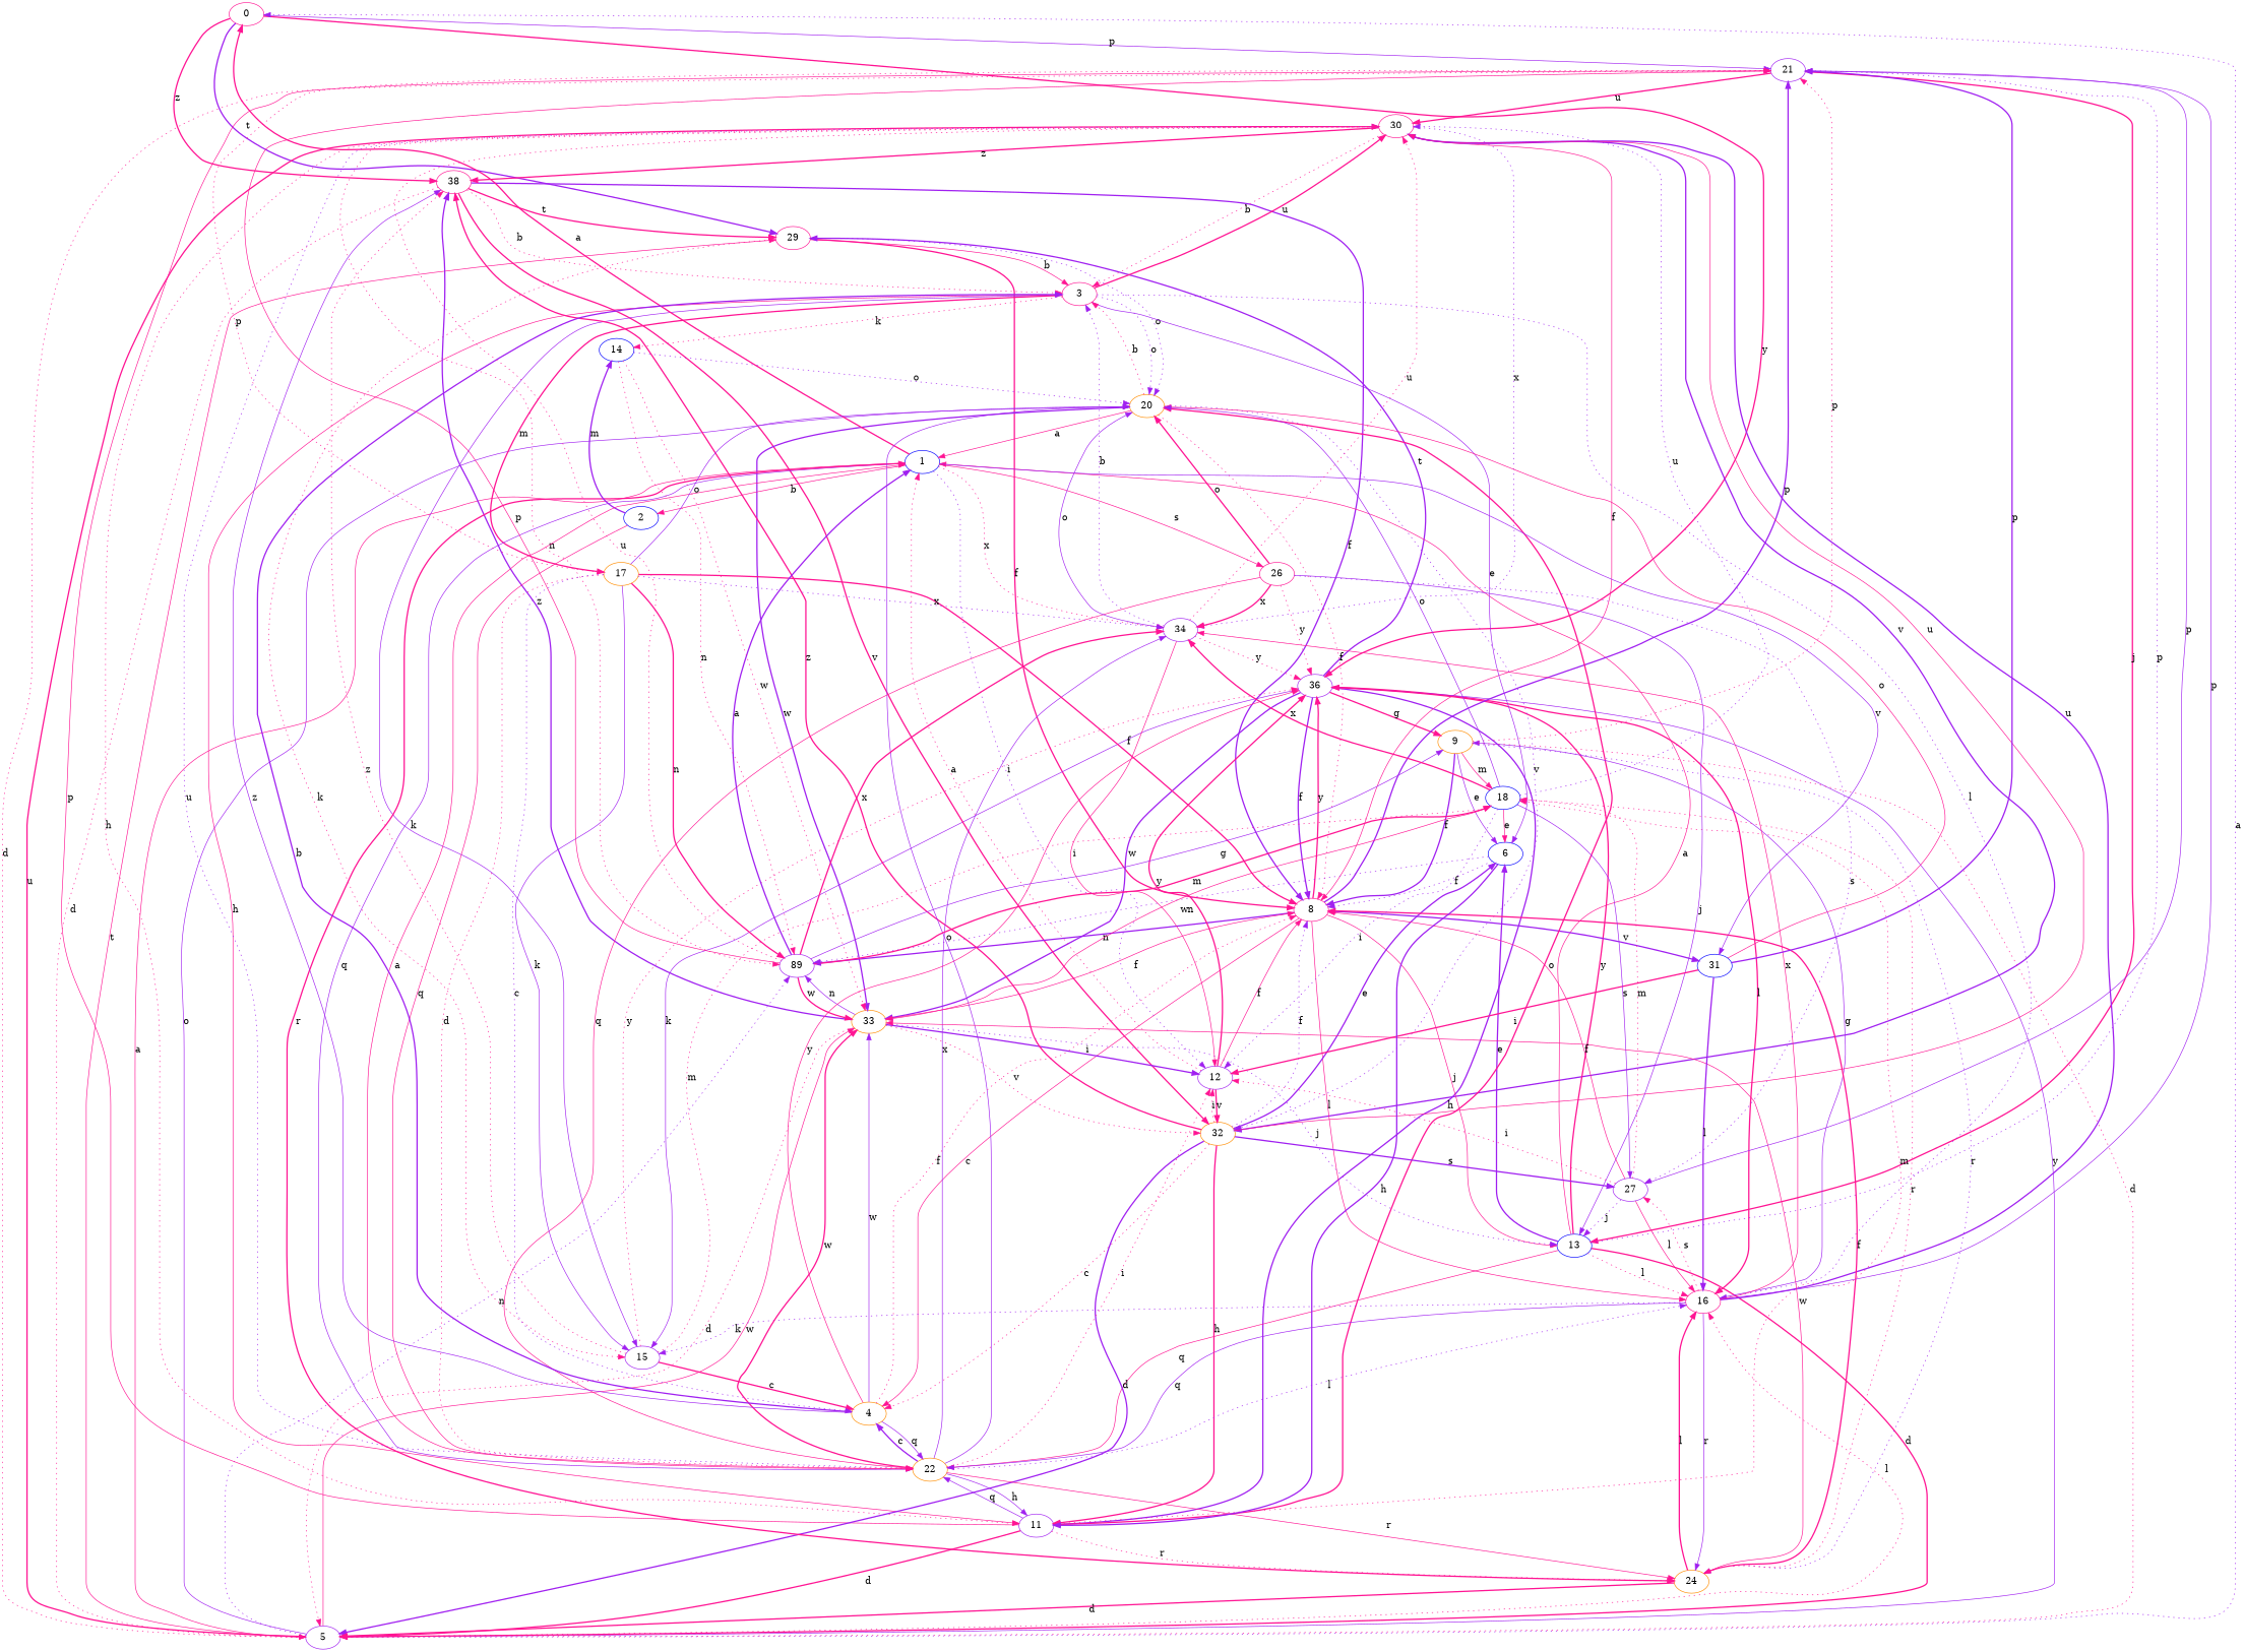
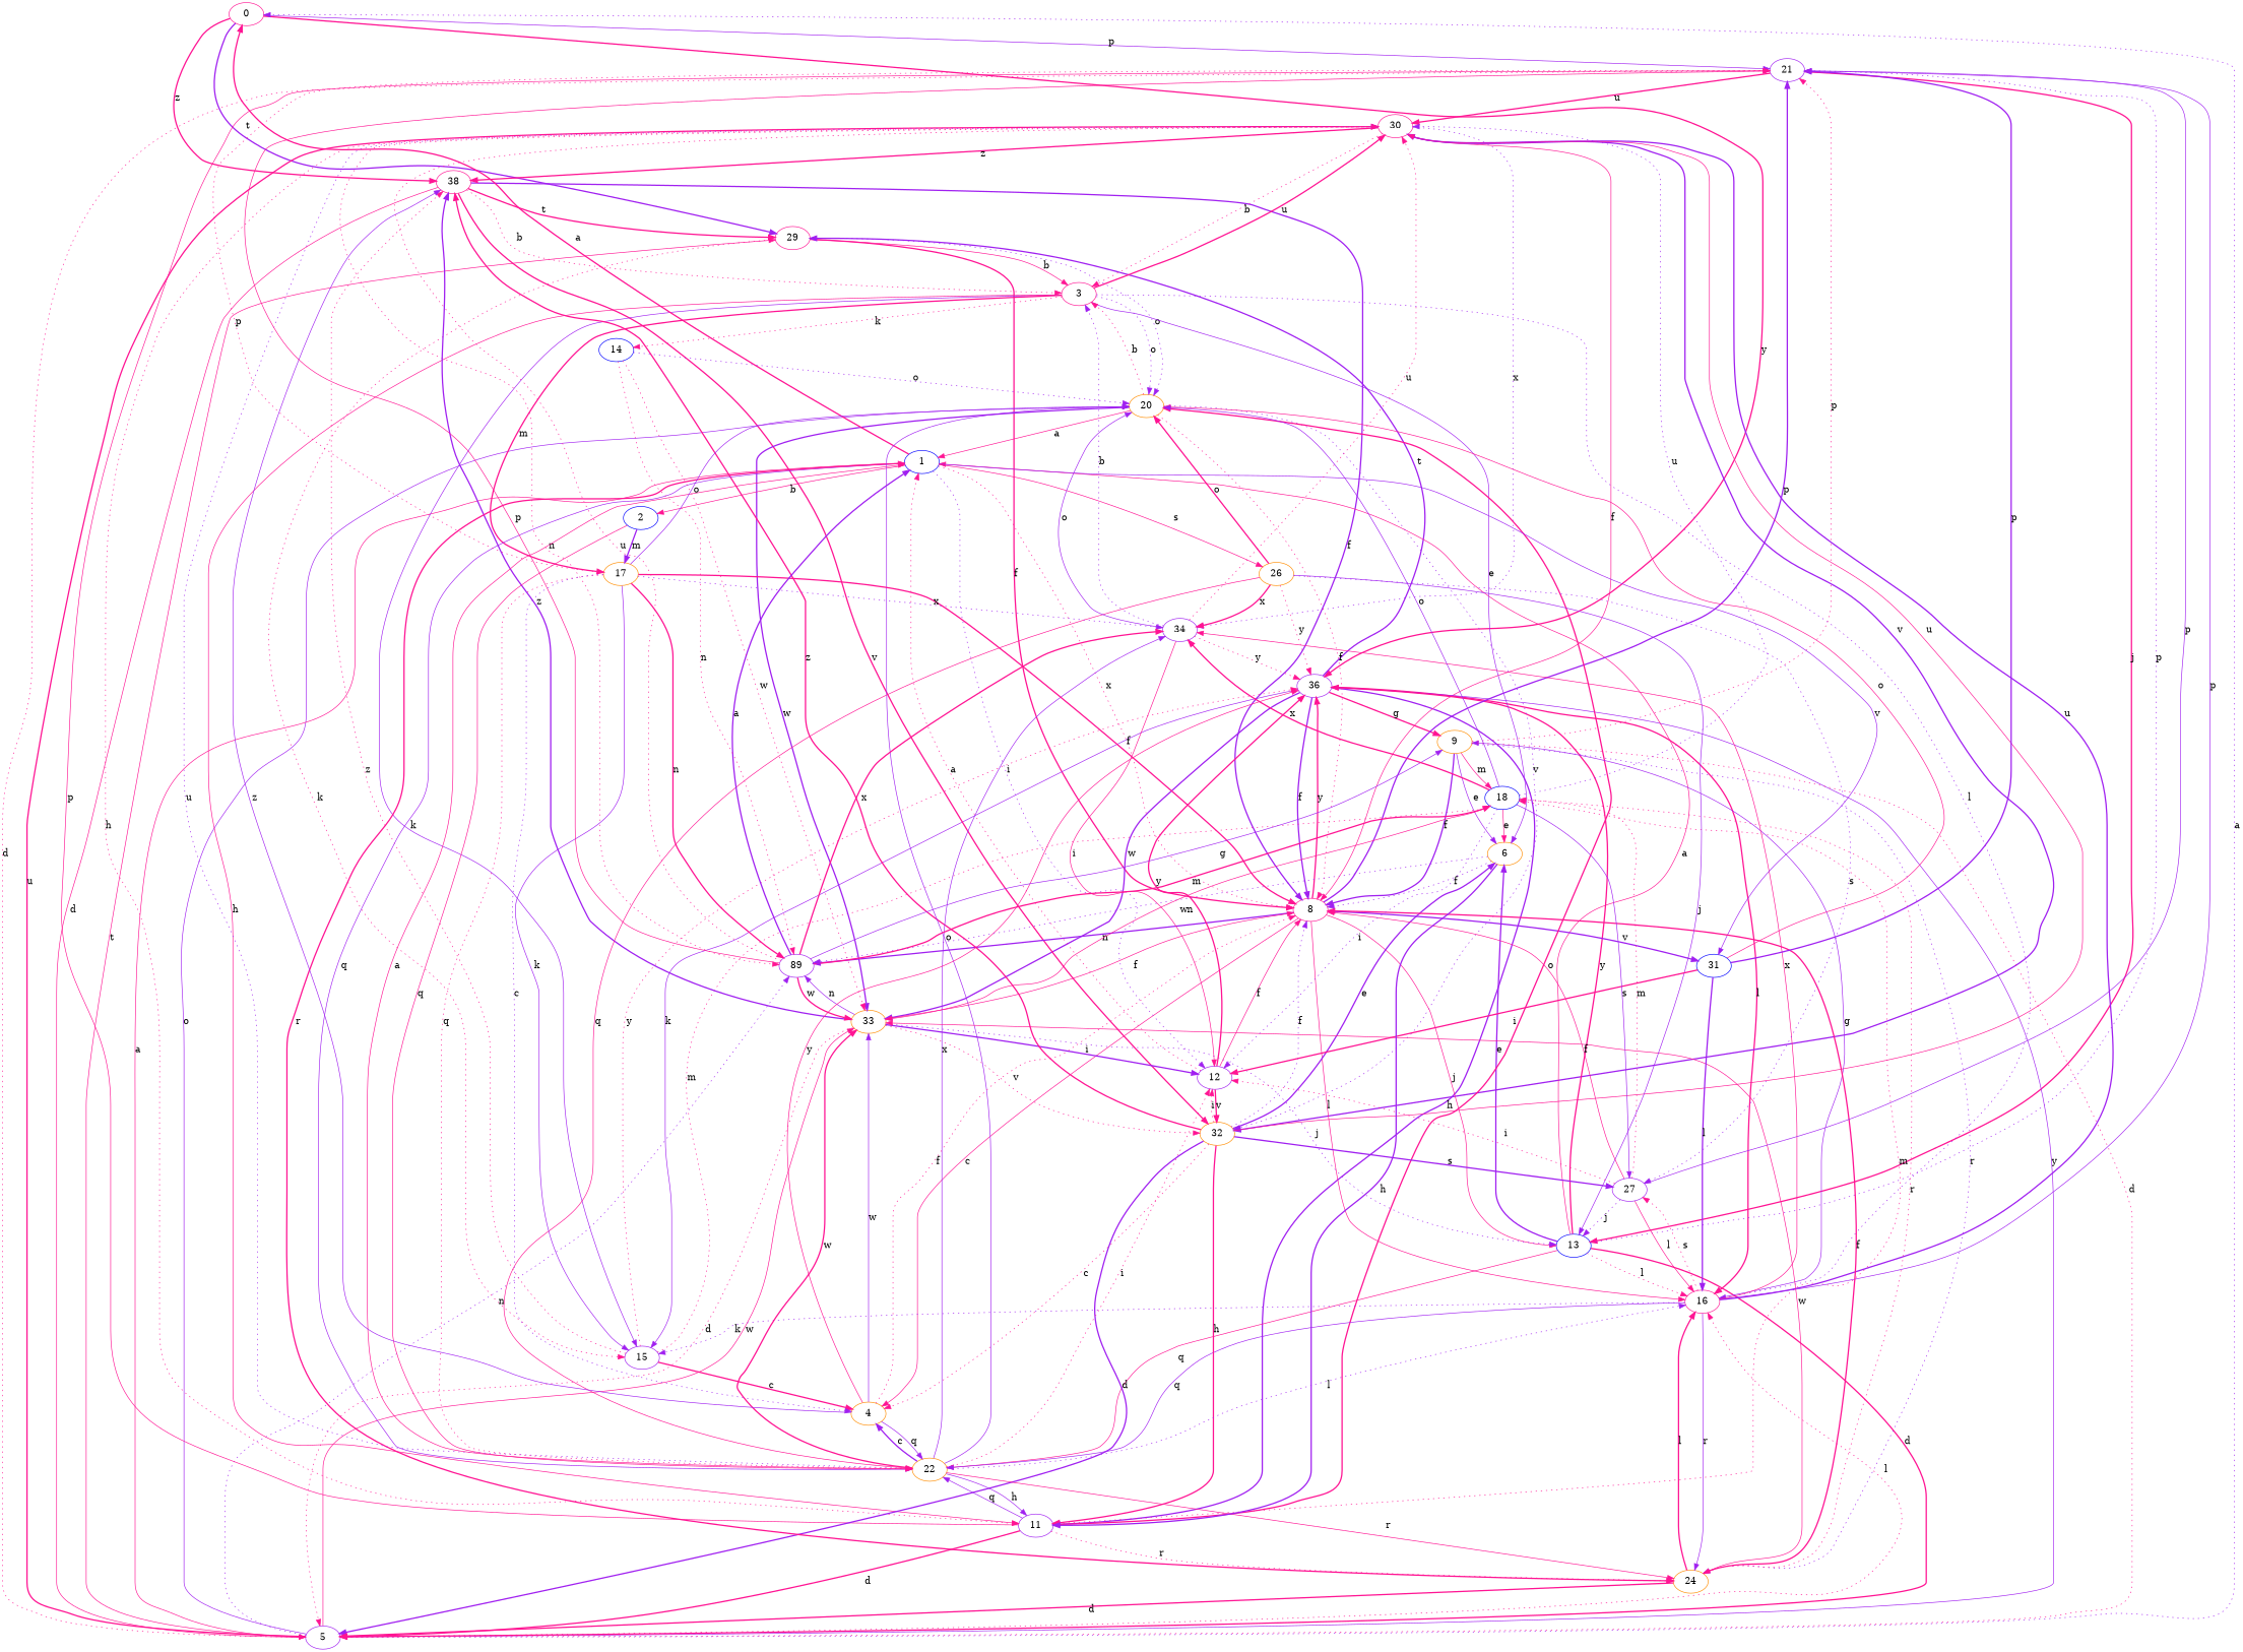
  strict digraph {
    node [color=purple]
    edge [color=deeppink style=bold]
    0 [color=deeppink]
    21
    29 [color=deeppink]
    36
    38 [color=deeppink]
    30 [color=deeppink]
    5
    13 [color=blue]
    3 [color=deeppink]
    15
    20 [color=darkorange]
    8 [color=deeppink]
    11
    16 [color=deeppink]
    33 [color=darkorange]
    9 [color=darkorange]
    32 [color=darkorange]
    1 [color=blue]
    2 [color=blue]
    12
    22 [color=darkorange]
    24 [color=darkorange]
-   26 [color=deeppink]
+   26 [color=darkorange]
    31 [color=blue]
    34
    17 [color=darkorange]
    4 [color=darkorange]
    27
    n29 [label=89]
-   6 [color=blue]
+   6 [color=darkorange]
    14 [color=blue]
    18 [color=blue]
    0 -> 21 [color=purple label=p style=solid]
    0 -> 29 [color=purple label=t]
    0 -> 36 [label=y]
    0 -> 38 [label=z]
    21 -> 30 [label=u]
    21 -> 5 [label=d style=dotted]
    21 -> 13 [label=j]
    29 -> 3 [label=b style=solid]
    29 -> 15 [label=k style=dotted]
    29 -> 20 [color=purple label=o style=dotted]
    29 -> 8 [label=f]
    36 -> 29 [color=purple label=t]
    36 -> 15 [color=purple label=k style=solid]
    36 -> 8 [color=purple label=f]
    36 -> 11 [color=purple label=h]
    36 -> 16 [label=l]
    36 -> 33 [color=purple label=w]
    36 -> 9 [label=g]
    38 -> 29 [label=t]
-   38 -> 5 [label=d style=dotted]
+   38 -> 5 [label=d style=solid]
    38 -> 3 [label=b style=dotted]
    38 -> 8 [color=purple label=f]
    38 -> 32 [label=v]
    30 -> 38 [label=z]
    30 -> 3 [label=b style=dotted]
    30 -> 8 [label=f style=solid]
    30 -> 11 [label=h style=dotted]
    30 -> 32 [color=purple label=v]
    30 -> 34 [color=purple label=x style=dotted]
    30 -> n29 [label=n style=dotted]
    5 -> 0 [color=purple label=a style=dotted]
    5 -> 29 [label=t style=solid]
    5 -> 36 [color=purple label=y style=solid]
    5 -> 30 [label=u]
    5 -> 20 [color=purple label=o style=solid]
    5 -> 16 [label=l style=dotted]
    5 -> 33 [label=w style=solid]
    5 -> 1 [label=a style=solid]
    5 -> n29 [color=purple label=n style=dotted]
    13 -> 21 [color=purple label=p style=dotted]
    13 -> 36 [label=y]
    13 -> 5 [label=d]
    13 -> 16 [label=l style=dotted]
    13 -> 1 [label=a style=solid]
    13 -> 22 [label=q style=solid]
    13 -> 6 [color=purple label=e]
    3 -> 30 [label=u]
    3 -> 15 [color=purple label=k style=solid]
    3 -> 20 [color=purple label=o style=dotted]
    3 -> 11 [label=h style=solid]
    3 -> 16 [color=purple label=l style=dotted]
    3 -> 17 [label=m]
    3 -> 6 [color=purple label=e style=solid]
    3 -> 14 [label=k style=dotted]
    15 -> 36 [label=y style=dotted]
    15 -> 38 [label=z style=dotted]
    15 -> 4 [label=c]
    15 -> 18 [label=m style=dotted]
    20 -> 3 [label=b style=dotted]
    20 -> 8 [label=f style=dotted]
    20 -> 33 [color=purple label=w]
    20 -> 32 [color=purple label=v style=dotted]
    20 -> 1 [label=a style=solid]
    8 -> 21 [color=purple label=p]
    8 -> 36 [label=y]
    8 -> 13 [label=j style=solid]
    8 -> 16 [label=l style=solid]
    8 -> 31 [color=purple label=v]
    8 -> 4 [label=c style=solid]
    8 -> n29 [color=purple label=n]
    11 -> 21 [label=p style=solid]
    11 -> 5 [label=d]
    11 -> 20 [label=o]
    11 -> 22 [color=purple label=q style=solid]
    11 -> 24 [label=r style=dotted]
    11 -> 18 [label=m style=dotted]
    16 -> 21 [color=purple label=p style=solid]
    16 -> 30 [color=purple label=u]
    16 -> 15 [color=purple label=k style=dotted]
    16 -> 9 [color=purple label=g style=solid]
    16 -> 22 [color=purple label=q style=solid]
    16 -> 24 [color=purple label=r style=solid]
    16 -> 34 [label=x style=solid]
    16 -> 27 [label=s style=dotted]
    33 -> 38 [color=purple label=z]
    33 -> 5 [label=d style=dotted]
    33 -> 13 [color=purple label=j style=dotted]
    33 -> 8 [label=f style=solid]
    33 -> 32 [label=v style=dotted]
    33 -> 12 [color=purple label=i]
    33 -> n29 [color=purple label=n style=solid]
    9 -> 21 [label=p style=dotted]
    9 -> 5 [label=d style=dotted]
    9 -> 8 [color=purple label=f]
    9 -> 24 [color=purple label=r style=dotted]
    9 -> 6 [color=purple label=e style=solid]
    9 -> 18 [label=m style=solid]
    32 -> 38 [label=z]
    32 -> 30 [label=u style=solid]
    32 -> 5 [color=purple label=d]
    32 -> 8 [color=purple label=f style=dotted]
    32 -> 11 [label=h]
    32 -> 12 [label=i style=dotted]
    32 -> 4 [label=c style=dotted]
    32 -> 27 [color=purple label=s]
    32 -> 6 [color=purple label=e]
    1 -> 0 [label=a]
    1 -> 2 [label=b style=solid]
    1 -> 12 [color=purple label=i style=dotted]
    1 -> 22 [color=purple label=q style=solid]
    1 -> 24 [label=r]
    1 -> 26 [label=s style=solid]
    1 -> 31 [color=purple label=v style=solid]
-   1 -> 34 [label=x style=dotted]
+   1 -> 8 [label=x style=dotted]
    2 -> 22 [label=q style=solid]
-   2 -> 14 [color=purple label=m]
+   2 -> 17 [color=purple label=m]
    12 -> 36 [label=y]
    12 -> 8 [label=f style=solid]
    12 -> 32 [label=v]
    12 -> 1 [label=a style=dotted]
    22 -> 30 [color=purple label=u style=dotted]
    22 -> 20 [color=purple label=o style=solid]
    22 -> 11 [color=purple label=h style=solid]
    22 -> 16 [color=purple label=l style=dotted]
    22 -> 33 [label=w]
    22 -> 1 [label=a style=solid]
    22 -> 12 [label=i style=dotted]
    22 -> 24 [label=r style=solid]
    22 -> 34 [color=purple label=x style=solid]
    22 -> 4 [color=purple label=c]
    24 -> 5 [label=d]
    24 -> 8 [label=f]
    24 -> 16 [label=l]
    24 -> 33 [label=w style=solid]
    26 -> 36 [label=y style=dotted]
    26 -> 13 [color=purple label=j style=solid]
    26 -> 20 [label=o]
    26 -> 22 [label=q style=solid]
    26 -> 34 [label=x]
    26 -> 27 [color=purple label=s style=dotted]
    31 -> 21 [color=purple label=p]
    31 -> 20 [label=o style=solid]
    31 -> 16 [color=purple label=l]
    31 -> 12 [label=i]
    34 -> 36 [label=y style=dotted]
    34 -> 30 [label=u style=dotted]
    34 -> 3 [color=purple label=b style=dotted]
    34 -> 20 [color=purple label=o style=solid]
    34 -> 12 [label=i style=solid]
    17 -> 21 [label=p style=dotted]
    17 -> 15 [color=purple label=k style=solid]
    17 -> 20 [color=purple label=o style=solid]
    17 -> 8 [label=f]
-   17 -> 22 [label=d style=dotted]
+   17 -> 22 [label=q style=dotted]
    17 -> 34 [color=purple label=x style=dotted]
    17 -> 4 [color=purple label=c style=dotted]
    17 -> n29 [label=n]
    4 -> 36 [label=y style=solid]
    4 -> 38 [color=purple label=z style=solid]
-   4 -> 3 [color=purple label=b]
    4 -> 8 [label=f style=dotted]
    4 -> 33 [color=purple label=w style=solid]
    4 -> 22 [color=purple label=q style=solid]
    27 -> 21 [color=purple label=p style=solid]
    27 -> 13 [color=purple label=j style=dotted]
    27 -> 8 [label=f style=solid]
    27 -> 16 [label=l style=solid]
    27 -> 12 [label=i style=dotted]
    27 -> 18 [label=m style=dotted]
    n29 -> 21 [label=p style=solid]
    n29 -> 30 [label=u style=dotted]
    n29 -> 33 [label=w]
    n29 -> 9 [color=purple label=g style=solid]
    n29 -> 1 [color=purple label=a]
    n29 -> 34 [label=x]
    n29 -> 18 [label=m]
    6 -> 8 [color=purple label=f style=dotted]
    6 -> 11 [color=purple label=h]
    6 -> n29 [color=purple label=n style=dotted]
    14 -> 20 [color=purple label=o style=dotted]
    14 -> 33 [label=w style=dotted]
    14 -> n29 [label=n style=dotted]
    18 -> 30 [color=purple label=u style=dotted]
    18 -> 20 [color=purple label=o style=solid]
    18 -> 33 [label=w style=solid]
    18 -> 12 [color=purple label=i style=dotted]
    18 -> 24 [label=r style=dotted]
    18 -> 34 [label=x]
    18 -> 27 [color=purple label=s style=solid]
    18 -> 6 [label=e style=solid]
  }
